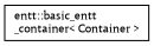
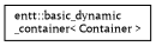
  digraph {
    rankdir=LR
    fontname="PT Serif"
-   n1 [color=black fillcolor=white fontname="PT Serif" fontsize=10 height=0.2 label="entt::basic_entt\l_container\< Container \>" shape=record style=filled width=0.4]
+   n1 [color=black fillcolor=white fontname="PT Serif" fontsize=10 height=0.2 label="entt::basic_dynamic\l_container\< Container \>" shape=record style=filled width=0.4]
  }
